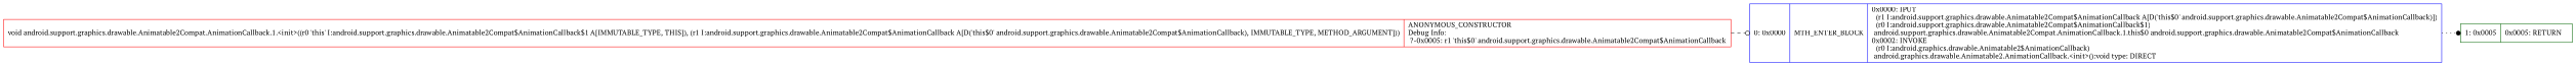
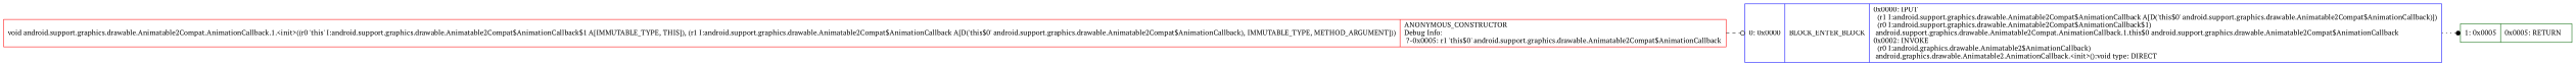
  digraph {
    rankdir=LR
    fontname="PT Serif"
    node [shape=record fontname="PT Serif"]
    edge [fontname="PT Serif"]
-   n1 [label="{0\:\ 0x0000|MTH_ENTER_BLOCK\l|0x0000: IPUT  \l  (r1 I:android.support.graphics.drawable.Animatable2Compat$AnimationCallback A[D('this$0' android.support.graphics.drawable.Animatable2Compat$AnimationCallback)])\l  (r0 I:android.support.graphics.drawable.Animatable2Compat$AnimationCallback$1)\l android.support.graphics.drawable.Animatable2Compat.AnimationCallback.1.this$0 android.support.graphics.drawable.Animatable2Compat$AnimationCallback \l0x0002: INVOKE  \l  (r0 I:android.graphics.drawable.Animatable2$AnimationCallback)\l android.graphics.drawable.Animatable2.AnimationCallback.\<init\>():void type: DIRECT \l}" color=blue]
+   n1 [label="{0\:\ 0x0000|BLOCK_ENTER_BLOCK\l|0x0000: IPUT  \l  (r1 I:android.support.graphics.drawable.Animatable2Compat$AnimationCallback A[D('this$0' android.support.graphics.drawable.Animatable2Compat$AnimationCallback)])\l  (r0 I:android.support.graphics.drawable.Animatable2Compat$AnimationCallback$1)\l android.support.graphics.drawable.Animatable2Compat.AnimationCallback.1.this$0 android.support.graphics.drawable.Animatable2Compat$AnimationCallback \l0x0002: INVOKE  \l  (r0 I:android.graphics.drawable.Animatable2$AnimationCallback)\l android.graphics.drawable.Animatable2.AnimationCallback.\<init\>():void type: DIRECT \l}" color=blue]
    n2 [label="{1\:\ 0x0005|0x0005: RETURN   \l}" color=darkgreen]
    n3 [label="{void android.support.graphics.drawable.Animatable2Compat.AnimationCallback.1.\<init\>((r0 'this' I:android.support.graphics.drawable.Animatable2Compat$AnimationCallback$1 A[IMMUTABLE_TYPE, THIS]), (r1 I:android.support.graphics.drawable.Animatable2Compat$AnimationCallback A[D('this$0' android.support.graphics.drawable.Animatable2Compat$AnimationCallback), IMMUTABLE_TYPE, METHOD_ARGUMENT]))  | ANONYMOUS_CONSTRUCTOR\lDebug Info:\l  ?\-0x0005: r1 'this$0' android.support.graphics.drawable.Animatable2Compat$AnimationCallback\l}" color=red]
    n1 -> n2 [style=dotted arrowhead=dot]
    n3 -> n1 [style=dashed arrowhead=odot]
  }
